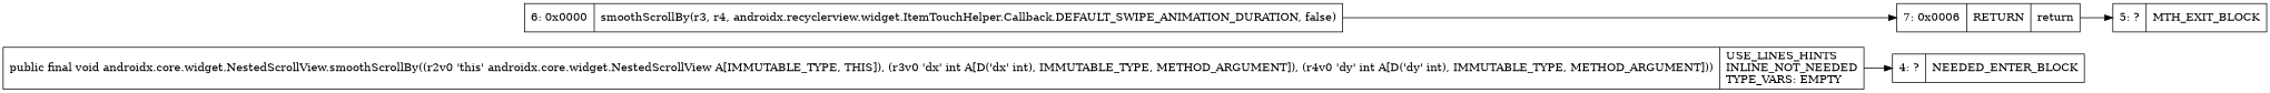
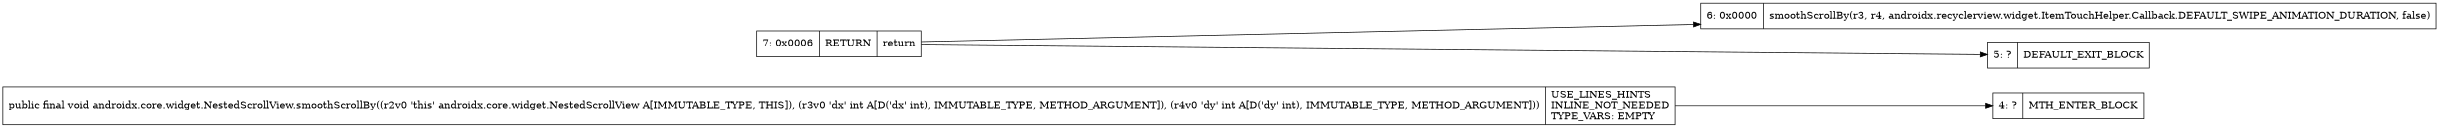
  digraph {
    rankdir=LR
    node [shape=record]
-   n1 [label="{4\:\ ?|NEEDED_ENTER_BLOCK\l}"]
+   n1 [label="{4\:\ ?|MTH_ENTER_BLOCK\l}"]
    n2 [label="{6\:\ 0x0000|smoothScrollBy(r3, r4, androidx.recyclerview.widget.ItemTouchHelper.Callback.DEFAULT_SWIPE_ANIMATION_DURATION, false)\l}"]
    n3 [label="{7\:\ 0x0006|RETURN\l|return\l}"]
-   n4 [label="{5\:\ ?|MTH_EXIT_BLOCK\l}"]
+   n4 [label="{5\:\ ?|DEFAULT_EXIT_BLOCK\l}"]
    n5 [label="{public final void androidx.core.widget.NestedScrollView.smoothScrollBy((r2v0 'this' androidx.core.widget.NestedScrollView A[IMMUTABLE_TYPE, THIS]), (r3v0 'dx' int A[D('dx' int), IMMUTABLE_TYPE, METHOD_ARGUMENT]), (r4v0 'dy' int A[D('dy' int), IMMUTABLE_TYPE, METHOD_ARGUMENT]))  | USE_LINES_HINTS\lINLINE_NOT_NEEDED\lTYPE_VARS: EMPTY\l}"]
-   n2 -> n3
+   n3 -> n2
    n3 -> n4
    n5 -> n1
  }
